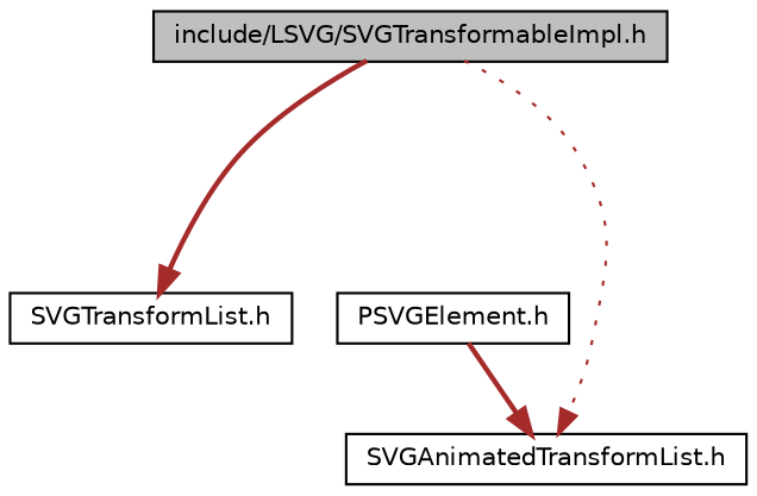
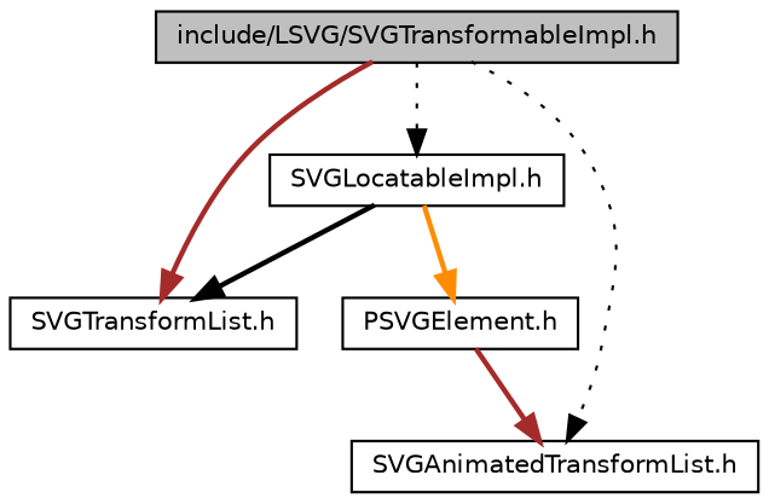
  digraph {
    node [color=black fillcolor=white fontname=Helvetica fontsize=10 shape=record style=filled]
    edge [color=brown fontname=Helvetica fontsize=10 labelfontname=Helvetica labelfontsize=10 style=bold]
    n1 [fillcolor=grey75 fontcolor=black height=0.2 label="include/LSVG/SVGTransformableImpl.h" width=0.4]
+   n2 [height=0.2 label="SVGLocatableImpl.h" width=0.4]
    n3 [height=0.2 label="SVGTransformList.h" width=0.4]
    n4 [height=0.2 label="SVGAnimatedTransformList.h" width=0.4]
    n5 [height=0.2 label="PSVGElement.h" width=0.4]
+   n1 -> n2 [color=black style=dotted]
    n1 -> n3
-   n1 -> n4 [style=dotted]
+   n1 -> n4 [color=black style=dotted]
+   n2 -> n3 [color=black]
+   n2 -> n5 [color=darkorange]
    n5 -> n4
  }
